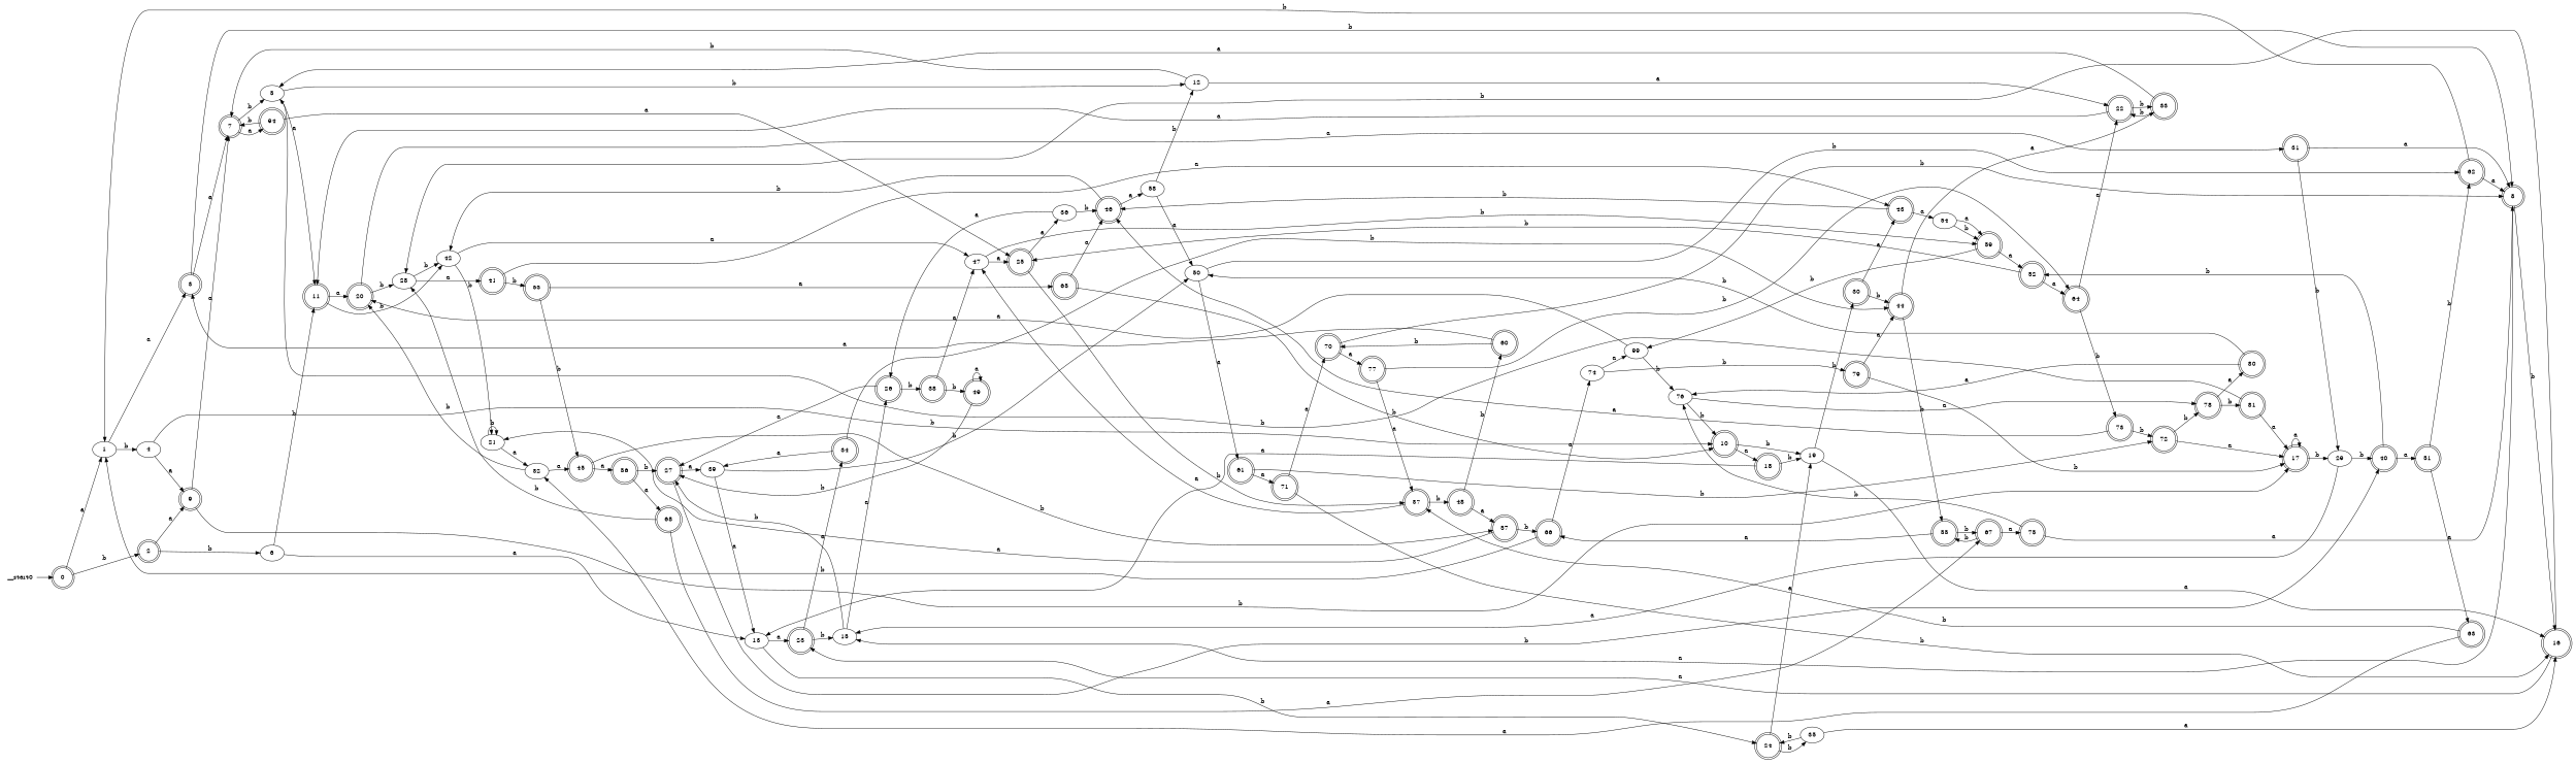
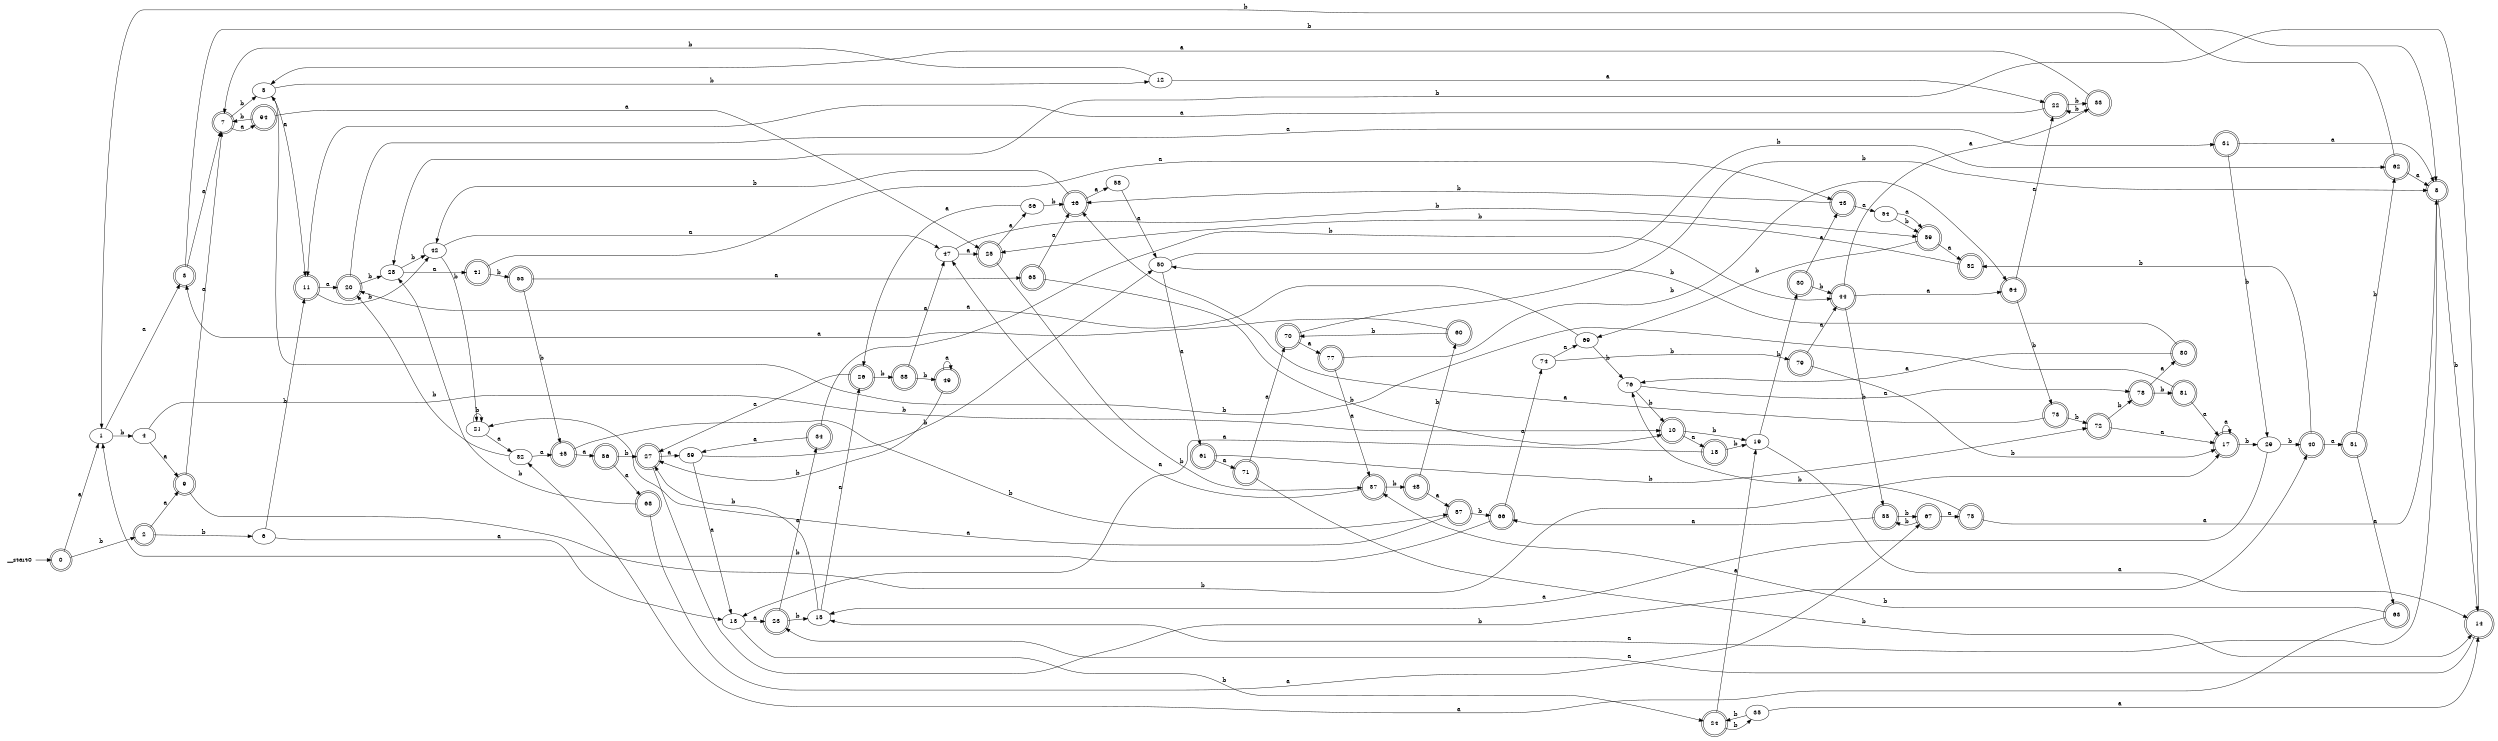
  digraph {
    rankdir=LR
    node [shape=doublecircle]
    __start0 [shape=none]
    0
    1 [shape=""]
    2
    3
    4 [shape=""]
    6 [shape=""]
    9
    7
    8
    10
    5 [shape=""]
    11
    12 [shape=""]
    13 [shape=""]
    n16 [label=94]
    15 [shape=""]
-   16
+   16 [label=14]
    17
    18
    19 [shape=""]
    20
    42 [shape=""]
    22
    23
    24
    25
    26
    27
    28 [shape=""]
    29 [shape=""]
    30
    31
    21 [shape=""]
    32 [shape=""]
    33
    34
    35 [shape=""]
    36 [shape=""]
    37
    38
    39 [shape=""]
    40
    41
    43
    44
    45
    46
    47 [shape=""]
    48
    49
    50 [shape=""]
    51
    52
    53
    54 [shape=""]
    55
    56
    57
    58 [shape=""]
    59
    60
    61
    62
    63
    64
    65
    66
    67
    68
-   69 [label=99 shape=""]
+   69 [shape=""]
    70
    71
    72
    73
    74 [shape=""]
    75
    76 [shape=""]
    77
    78
    79
    80
    81
    __start0 -> 0
    0 -> 1 [label=a]
    0 -> 2 [label=b]
    1 -> 3 [label=a]
    1 -> 4 [label=b]
    2 -> 6 [label=b]
    2 -> 9 [label=a]
    3 -> 7 [label=a]
    3 -> 8 [label=b]
    4 -> 9 [label=a]
    4 -> 10 [label=b]
    6 -> 11 [label=b]
    6 -> 13 [label=a]
    9 -> 7 [label=a]
    9 -> 17 [label=b]
    7 -> 5 [label=b]
    7 -> n16 [label=a]
    8 -> 15 [label=a]
    8 -> 16 [label=b]
    10 -> 18 [label=a]
    10 -> 19 [label=b]
    5 -> 11 [label=a]
    5 -> 12 [label=b]
    11 -> 20 [label=a]
    11 -> 42 [label=b]
    12 -> 7 [label=b]
    12 -> 22 [label=a]
    13 -> 23 [label=a]
    13 -> 24 [label=b]
    n16 -> 7 [label=b]
    n16 -> 25 [label=a]
    15 -> 26 [label=a]
    15 -> 27 [label=b]
    16 -> 23 [label=a]
    16 -> 28 [label=b]
    17 -> 17 [label=a]
    17 -> 29 [label=b]
    18 -> 13 [label=a]
    18 -> 19 [label=b]
    19 -> 16 [label=a]
    19 -> 30 [label=b]
    20 -> 28 [label=b]
    20 -> 31 [label=a]
    42 -> 21 [label=b]
    42 -> 47 [label=a]
    22 -> 11 [label=a]
    22 -> 33 [label=b]
    23 -> 15 [label=b]
    23 -> 34 [label=a]
    24 -> 19 [label=a]
    24 -> 35 [label=b]
    25 -> 36 [label=a]
    25 -> 37 [label=b]
    26 -> 27 [label=a]
    26 -> 38 [label=b]
    27 -> 39 [label=a]
    27 -> 40 [label=b]
    28 -> 42 [label=b]
    28 -> 41 [label=a]
    29 -> 15 [label=a]
    29 -> 40 [label=b]
    30 -> 43 [label=a]
    30 -> 44 [label=b]
    31 -> 8 [label=a]
    31 -> 29 [label=b]
    21 -> 21 [label=b]
    21 -> 32 [label=a]
    32 -> 20 [label=b]
    32 -> 45 [label=a]
    33 -> 5 [label=a]
    33 -> 22 [label=b]
    34 -> 39 [label=a]
    34 -> 44 [label=b]
    35 -> 16 [label=a]
    35 -> 24 [label=b]
    36 -> 26 [label=a]
    36 -> 46 [label=b]
    37 -> 47 [label=a]
    37 -> 48 [label=b]
    38 -> 47 [label=a]
    38 -> 49 [label=b]
    39 -> 13 [label=a]
    39 -> 50 [label=b]
    40 -> 51 [label=a]
    40 -> 52 [label=b]
    41 -> 43 [label=a]
    41 -> 53 [label=b]
    43 -> 46 [label=b]
    43 -> 54 [label=a]
    44 -> 33 [label=a]
    44 -> 55 [label=b]
    45 -> 56 [label=a]
    45 -> 57 [label=b]
    46 -> 42 [label=b]
    46 -> 58 [label=a]
    47 -> 25 [label=a]
    47 -> 59 [label=b]
    48 -> 57 [label=a]
    48 -> 60 [label=b]
    49 -> 27 [label=b]
    49 -> 49 [label=a]
    50 -> 61 [label=a]
    50 -> 62 [label=b]
    51 -> 62 [label=b]
    51 -> 63 [label=a]
    52 -> 25 [label=b]
-   52 -> 64 [label=a]
+   44 -> 64 [label=a]
    53 -> 45 [label=b]
    53 -> 65 [label=a]
    54 -> 59 [label=a]
    54 -> 59 [label=b]
    55 -> 66 [label=a]
    55 -> 67 [label=b]
    56 -> 27 [label=b]
    56 -> 68 [label=a]
    57 -> 21 [label=a]
    57 -> 66 [label=b]
-   58 -> 12 [label=b]
    58 -> 50 [label=a]
    59 -> 52 [label=a]
    59 -> 69 [label=b]
    60 -> 3 [label=a]
    60 -> 70 [label=b]
    61 -> 71 [label=a]
    61 -> 72 [label=b]
    62 -> 1 [label=b]
    62 -> 8 [label=a]
    63 -> 32 [label=a]
    63 -> 37 [label=b]
    64 -> 22 [label=a]
    64 -> 73 [label=b]
    65 -> 10 [label=b]
    65 -> 46 [label=a]
    66 -> 1 [label=b]
    66 -> 74 [label=a]
    67 -> 55 [label=b]
    67 -> 75 [label=a]
    68 -> 28 [label=b]
    68 -> 67 [label=a]
    69 -> 20 [label=a]
    69 -> 76 [label=b]
    70 -> 8 [label=b]
    70 -> 77 [label=a]
    71 -> 16 [label=b]
    71 -> 70 [label=a]
    72 -> 17 [label=a]
    72 -> 78 [label=b]
    73 -> 46 [label=a]
    73 -> 72 [label=b]
    74 -> 69 [label=a]
    74 -> 79 [label=b]
    75 -> 8 [label=a]
    75 -> 76 [label=b]
    76 -> 10 [label=b]
    76 -> 78 [label=a]
    77 -> 37 [label=a]
    77 -> 64 [label=b]
    78 -> 80 [label=a]
    78 -> 81 [label=b]
    79 -> 17 [label=b]
    79 -> 44 [label=a]
    80 -> 50 [label=b]
    80 -> 76 [label=a]
    81 -> 5 [label=b]
    81 -> 17 [label=a]
  }
